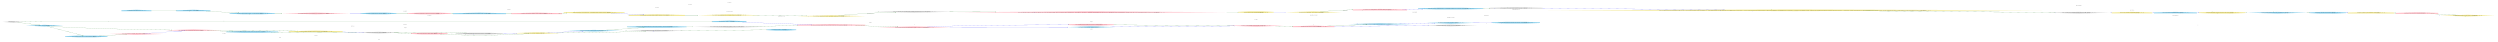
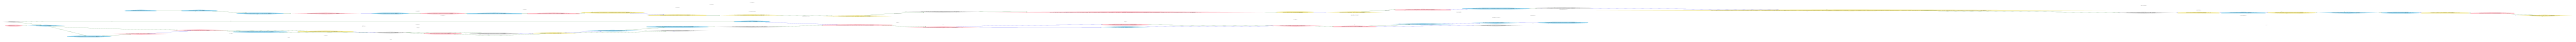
  digraph {
    fontname="Liberation Mono"
    rankdir=LR
    node [color=purple fillcolor=skyblue fontname="Liberation Mono" shape=diamond style=filled]
    edge [arrowhead=dot color=darkgreen fontname="Liberation Mono" style=bold]
    n1 [color=darkgreen label="final List<TopicPartition> owned = Collections.emptyList()@@@4@@@['0', '1', '0']" shape=octagon]
    n2 [color=gray40 fillcolor=lightgrey label="assertEquals(getRevoked(owned,assigned),rebalanceListener.revoked)@@@9@@@['0', '1', '0']" shape=octagon]
    n3 [color=teal fillcolor=lightgrey label="assertEquals(getAdded(owned,assigned),rebalanceListener.assigned)@@@11@@@['0', '1', '0']"]
    n4 [fillcolor=lightpink label="final List<TopicPartition> assigned = Arrays.asList(t1p)@@@5@@@['0', '1', '0']"]
    n5 [color=darkgreen fillcolor=khaki label="assertEquals(1,rebalanceListener.assignedCount)@@@10@@@['1', '1', '0']"]
-   n6 [color=darkgreen label="rebalanceListener.revoked = null@@@12@@@['0', '1', '0']" shape=octagon]
    n7 [color=gray40 fillcolor=lightpink label="subscriptions.subscribe(singleton(topic1),rebalanceListener)@@@6@@@['1', '1', '0']"]
    n8 [color=darkgreen fillcolor=khaki label="joinAsFollowerAndReceiveAssignment(\"consumer\",coordinator,assigned)@@@7@@@['0', '1', '0']" shape=house]
    n9 [color=gray40 label="assertEquals(newAssignmentSet,subscriptions.assignedPartitions())@@@46@@@['0', '0', '1']"]
    n10 [color=gray40 label="assertEquals(2,rebalanceListener.revokedCount)@@@47@@@['0', '0', '1']" shape=octagon]
    n11 [fillcolor=khaki label="assertEquals(singleton(t1p),rebalanceListener.revoked)@@@48@@@['0', '0', '1']" shape=house]
    n12 [label="assertEquals(singleton(t1p),rebalanceListener.assigned)@@@9@@@['1', '0', '0']"]
    n13 [fillcolor=khaki label="assertEquals(updatedSubscriptionSet,subscriptions.subscription())@@@45@@@['0', '0', '1']" shape=octagon]
    n14 [label="subscriptions.subscribe(Pattern.compile(\".*\"),rebalanceListener)@@@4@@@['0', '0', '1']" shape=octagon]
    n15 [color=gray40 fillcolor=lightpink label="client.updateMetadata(TestUtils.metadataUpdateWith(1,singletonMap(topic1,1)))@@@5@@@['0', '0', '1']"]
    n16 [color=darkgreen label="coordinator.maybeUpdateSubscriptionMetadata()@@@6@@@['0', '0', '1']" shape=octagon]
    n17 [color=teal label="assertFalse(coordinator.rejoinNeededOrPending())@@@44@@@['0', '0', '1']" shape=house]
    n18 [label="joinAsFollowerAndReceiveAssignment(\"consumer\",coordinator,singletonList(t1p))@@@5@@@['1', '0', '0']" shape=octagon]
    n19 [color=teal fillcolor=lightgrey label="assertEquals(1,rebalanceListener.revokedCount)@@@8@@@['1', '1', '0']"]
    n20 [color=teal fillcolor=lightgrey label="client.prepareResponse(joinGroupFollowerResponse(2,\"consumer\",\"leader\",Errors.NONE))@@@11@@@['1', '0', '0']"]
    n21 [color=gray40 fillcolor=lightpink label="subscriptions.subscribe(new HashSet<>(Arrays.asList(topic1,otherTopic)),rebalanceListener)@@@14@@@['1', '1', '0']" shape=house]
    n22 [color=teal fillcolor=lightpink label="client.prepareResponse(syncGroupResponse(assigned,Errors.NONE))@@@16@@@['0', '1', '0']" shape=octagon]
    n23 [fillcolor=lightpink label="client.prepareResponse(joinGroupFollowerResponse(2,\"consumer\",\"leader\",Errors.NONE))@@@15@@@['1', '1', '0']"]
    n24 [color=gray40 fillcolor=lightpink label="Set<TopicPartition> newAssignmentSet = new HashSet<>(newAssignment)@@@26@@@['0', '0', '1']" shape=house]
    n25 [color=darkgreen fillcolor=khaki label="assertEquals(newAssignmentSet,rebalanceListener.assigned)@@@50@@@['0', '0', '1']"]
    n26 [color=darkgreen label="Map<String,List<String>> updatedSubscriptions = singletonMap(consumerId,Arrays.asList(topic1,topic2))@@@27@@@['0', '0', '1']" shape=octagon]
    n27 [fillcolor=lightgrey label="partitionAssignor.prepare(singletonMap(consumerId,newAssignment))@@@28@@@['0', '0', '1']" shape=house]
    n28 [fillcolor=khaki label="client.prepareResponse(new MockClient.RequestMatcher(){@Override public boolean matches(AbstractRequest body){JoinGroupRequest join = (JoinGroupRequest)bodyIterator<JoinGroupRequestData.JoinGroupRequestProtocol> protocolIterator = join.data().protocols().iterator()assertTrue(protocolIterator.hasNext())JoinGroupRequestData.JoinGroupRequestProtocol protocolMetadata = protocolIterator.next()ByteBuffer metadata = ByteBuffer.wrap(protocolMetadata.metadata())PartitionAssignor.Subscription subscription = ConsumerProtocol.buildSubscription(metadata,Optional.empty())metadata.rewind()return subscription.topics().containsAll(updatedSubscriptionSet)}},joinGroupLeaderResponse(2,consumerId,updatedSubscriptions,Errors.NONE))@@@29@@@['0', '0', '1']"]
    n29 [color=darkgreen label="subscriptions.subscribe(new HashSet<>(Arrays.asList(topic1,otherTopic)),rebalanceListener)@@@10@@@['1', '0', '0']" shape=octagon]
    n30 [color=darkgreen fillcolor=lightpink label="coordinator.joinGroupIfNeeded(time.timer(Long.MAX_VALUE))@@@17@@@['1', '1', '0']"]
    n31 [color=darkgreen label="assertEquals(2,rebalanceListener.revokedCount)@@@14@@@['1', '0', '0']"]
    n32 [color=teal fillcolor=lightpink label="client.prepareResponse(new MockClient.RequestMatcher(){@Override public boolean matches(AbstractRequest body){final Map<String,Integer> updatedPartitions = new HashMap<>()for (String topic : updatedSubscription)updatedPartitions.put(topic,1)client.updateMetadata(TestUtils.metadataUpdateWith(1,updatedPartitions))return true}},syncGroupResponse(singletonList(t1p),Errors.NONE))@@@15@@@['0', '0', '1']"]
    n33 [color=teal fillcolor=khaki label="coordinator.poll(time.timer(Long.MAX_VALUE))@@@24@@@['0', '0', '1']" shape=octagon]
    n34 [color=teal fillcolor=khaki label="List<TopicPartition> newAssignment = Arrays.asList(t1p,t2p)@@@25@@@['0', '0', '1']"]
    n35 [color=gray40 fillcolor=khaki label="final List<String> updatedSubscription = Arrays.asList(topic1,topic2)@@@12@@@['0', '0', '1']"]
    n36 [color=darkgreen fillcolor=khaki label="final Set<String> updatedSubscriptionSet = new HashSet<>(updatedSubscription)@@@13@@@['0', '0', '1']"]
    n37 [color=gray40 fillcolor=lightgrey label="client.prepareResponse(joinGroupLeaderResponse(1,consumerId,initialSubscription,Errors.NONE))@@@14@@@['0', '0', '1']"]
    n38 [color=teal label="assertEquals(getRevoked(assigned,assigned),rebalanceListener.revoked)@@@19@@@['0', '1', '0']"]
    n39 [color=gray40 label="assertEquals(2,rebalanceListener.assignedCount)@@@20@@@['0', '1', '0']"]
    n40 [color=teal label="assertEquals(getAdded(assigned,assigned),rebalanceListener.assigned)@@@21@@@['0', '1', '0']" shape=octagon]
    n41 [fillcolor=lightpink label="assertEquals(2,rebalanceListener.revokedCount)@@@18@@@['1', '1', '0']" shape=house]
    n42 [fillcolor=lightgrey label="client.prepareResponse(syncGroupResponse(newAssignment,Errors.NONE))@@@42@@@['0', '0', '1']"]
    n43 [fillcolor=khaki label="coordinator.poll(time.timer(Long.MAX_VALUE))@@@43@@@['0', '0', '1']" shape=house]
+   n44 [fillcolor=lightpink label="testRejoinGroup['1', '0', '0']" shape=octagon]
    n45 [color=teal label="String otherTopic = \"otherTopic\"@@@3@@@['1', '1', '0']"]
    n46 [label="final String consumerId = \"leader\"@@@3@@@['0', '0', '1']" shape=house]
    n47 [color=darkgreen label="rebalanceListener.assigned = null@@@13@@@['0', '1', '0']" shape=house]
    n48 [fillcolor=lightpink label="assertTrue(rebalanceListener.revoked.isEmpty())@@@7@@@['1', '0', '0']" shape=octagon]
    n49 [color=gray40 fillcolor=lightpink label="assertEquals(singleton(topic1),subscriptions.subscription())@@@7@@@['0', '0', '1']" shape=octagon]
    n50 [color=teal fillcolor=khaki label="Map<String,List<String>> initialSubscription = singletonMap(consumerId,singletonList(topic1))@@@10@@@['0', '0', '1']" shape=octagon]
    n51 [fillcolor=khaki label="partitionAssignor.prepare(singletonMap(consumerId,singletonList(t1p)))@@@11@@@['0', '0', '1']" shape=house]
    n52 [color=gray40 fillcolor=lightgrey label="assertEquals(singleton(t1p),rebalanceListener.assigned)@@@17@@@['1', '0', '0']"]
    n53 [color=darkgreen fillcolor=lightpink label="assertEquals(2,rebalanceListener.assignedCount)@@@49@@@['0', '0', '1']" shape=house]
    n54 [color=gray40 fillcolor=lightpink label="coordinator.ensureCoordinatorReady(time.timer(Long.MAX_VALUE))@@@9@@@['0', '0', '1']" shape=house]
    n55 [color=darkgreen fillcolor=lightgrey label="testRejoinGroup['0', '1', '0']"]
    n56 [color=gray40 label="client.prepareResponse(groupCoordinatorResponse(node,Errors.NONE))@@@8@@@['0', '0', '1']" shape=house]
    n57 [color=teal label="testMetadataRefreshDuringRebalance['0', '0', '1']" shape=house]
    n1 -> n2 [color=blue label=owned style=solid]
    n1 -> n3 [arrowhead=diamond color=blue label=owned style=solid]
    n1 -> n4 [arrowhead=diamond]
    n2 -> n5 [color=blue]
-   n3 -> n6
    n4 -> n2 [arrowhead=diamond label=assigned style=solid]
    n4 -> n3 [label=assigned style=solid]
    n4 -> n7 [color=blue]
    n4 -> n8 [label=assigned style=solid]
    n5 -> n3 [arrowhead=diamond]
    n5 -> n12 [arrowhead=diamond color=blue]
-   n6 -> n38 [color=blue label=revoked style=solid]
    n7 -> n8
    n7 -> n14 [label=0 style=dashed]
    n7 -> n18 [arrowhead=diamond]
    n8 -> n19 [color=blue]
    n9 -> n10
    n10 -> n11 [arrowhead=diamond color=blue]
    n11 -> n53 [arrowhead=diamond]
    n12 -> n3 [arrowhead=diamond label=0 style=dashed]
    n12 -> n29
    n13 -> n9
    n14 -> n15 [arrowhead=diamond]
    n15 -> n16 [color=blue]
    n16 -> n49
    n17 -> n13 [arrowhead=diamond color=blue]
    n18 -> n8 [color=blue label=0 style=dashed]
    n18 -> n19
    n19 -> n2
    n19 -> n48
    n20 -> n21
    n21 -> n22 [color=blue label=0 style=dashed]
    n21 -> n23 [arrowhead=diamond]
    n22 -> n30
    n23 -> n22 [color=blue]
    n23 -> n31 [arrowhead=diamond color=blue]
    n24 -> n9 [arrowhead=diamond label=newAssignmentSet style=solid]
    n24 -> n25 [arrowhead=diamond color=blue label=newAssignmentSet style=solid]
    n24 -> n26 [arrowhead=diamond color=blue]
    n26 -> n27 [arrowhead=diamond]
    n26 -> n28 [arrowhead=diamond color=blue label=updatedSubscriptions style=solid]
    n27 -> n28 [color=blue]
    n28 -> n13 [label=subscription style=solid]
    n28 -> n42
    n29 -> n20
    n30 -> n38 [arrowhead=diamond color=blue label=0 style=dashed]
    n30 -> n41 [arrowhead=diamond]
    n31 -> n30 [color=blue]
    n32 -> n33
    n33 -> n34 [color=blue]
    n34 -> n24 [label=newAssignment style=solid]
    n34 -> n24 [arrowhead=diamond]
    n34 -> n27 [arrowhead=diamond color=blue label=newAssignment style=solid]
    n34 -> n42 [color=blue label=newAssignment style=solid]
    n35 -> n32 [color=blue label=updatedSubscription style=solid]
    n35 -> n36 [color=blue label=updatedSubscription style=solid]
    n35 -> n36
    n36 -> n13 [label=updatedSubscriptionSet style=solid]
    n36 -> n28 [arrowhead=diamond color=blue label=updatedSubscriptionSet style=solid]
    n36 -> n37 [arrowhead=diamond]
    n37 -> n32 [arrowhead=diamond]
    n38 -> n39 [arrowhead=diamond color=blue]
    n39 -> n40 [color=blue]
    n41 -> n38 [arrowhead=diamond]
    n41 -> n52 [color=blue]
    n42 -> n43 [color=blue]
    n43 -> n17 [color=blue]
+   n44 -> n45
    n45 -> n1 [arrowhead=diamond]
    n45 -> n7 [arrowhead=diamond]
    n45 -> n21 [color=blue label=otherTopic style=solid]
    n45 -> n29 [label=otherTopic style=solid]
    n45 -> n46 [label=0 style=dashed]
    n46 -> n14 [arrowhead=diamond]
    n46 -> n26 [color=blue label=consumerId style=solid]
    n46 -> n27 [label=consumerId style=solid]
    n46 -> n28 [arrowhead=diamond label=consumerId style=solid]
    n46 -> n37 [label=consumerId style=solid]
    n46 -> n50 [label=consumerId style=solid]
    n46 -> n51 [label=consumerId style=solid]
    n47 -> n21 [color=blue]
    n47 -> n22 [label=assigned style=solid]
    n47 -> n38 [arrowhead=diamond color=blue label=assigned style=solid]
    n47 -> n40 [arrowhead=diamond label=assigned style=solid]
    n48 -> n2 [arrowhead=diamond label=0 style=dashed]
    n48 -> n5
    n49 -> n56
    n50 -> n37 [arrowhead=diamond label=initialSubscription style=solid]
    n50 -> n51 [arrowhead=diamond color=blue]
    n51 -> n35 [arrowhead=diamond]
    n52 -> n25 [arrowhead=diamond label=0 style=dashed]
    n52 -> n40 [color=blue label=0 style=dashed]
    n53 -> n25
    n54 -> n50 [arrowhead=diamond]
    n55 -> n45 [arrowhead=diamond]
    n55 -> n47
    n56 -> n54
    n57 -> n46
  }
